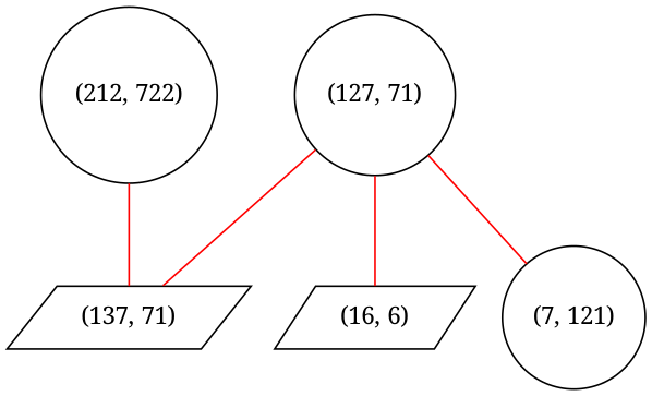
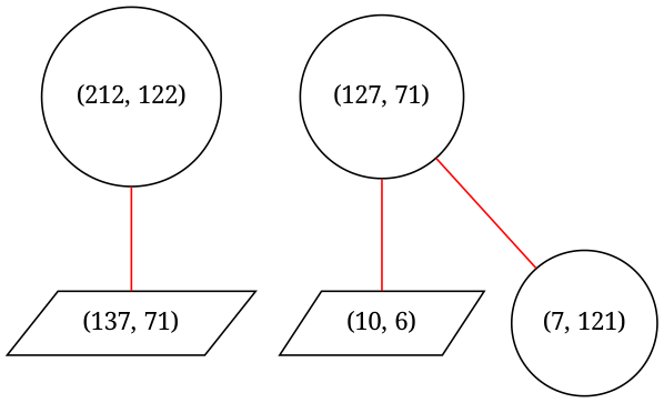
  graph {
    fontname="Noto Serif"
    node [fontname="Noto Serif" shape=circle]
    edge [color=red fontname="Noto Serif" weight=1]
    "(137, 71)" [shape=parallelogram]
-   "(212, 122)" [label="(212, 722)"]
-   "(10, 6)" [shape=parallelogram label="(16, 6)"]
+   "(212, 122)"
+   "(10, 6)" [shape=parallelogram]
    "(127, 71)"
    n5 [label="(7, 121)"]
    "(212, 122)" -- "(137, 71)"
-   "(127, 71)" -- "(137, 71)"
    "(127, 71)" -- "(10, 6)"
    "(127, 71)" -- n5
  }
